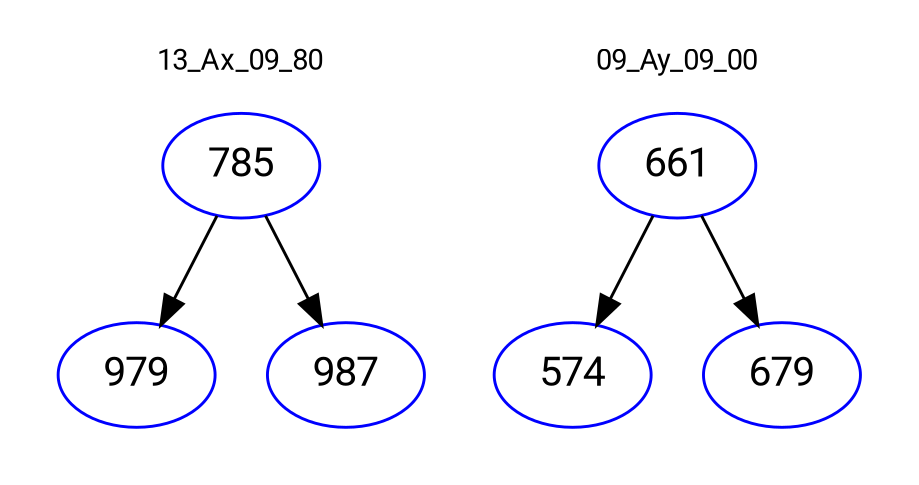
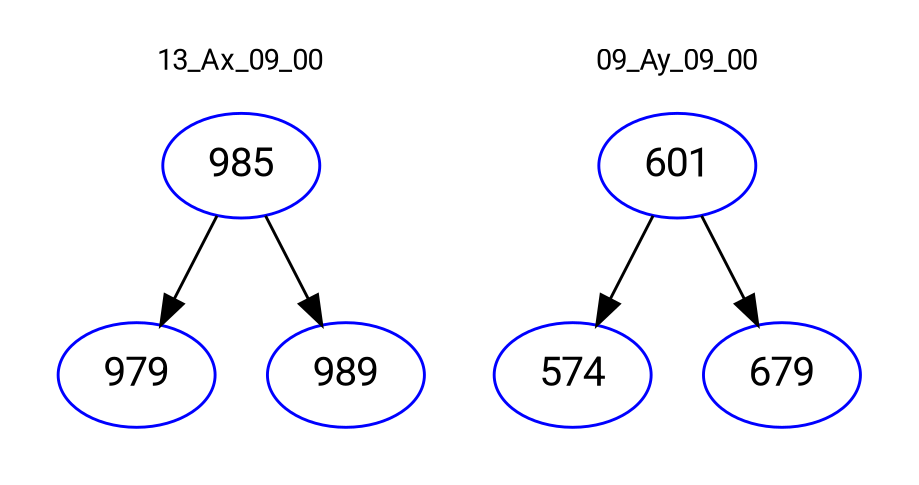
  digraph {
    fontname=Roboto
    node [color=blue fontname=Roboto]
    edge [color=black fontname=Roboto]
-   n1 [label=785]
+   n1 [label=985]
    n2 [label=979]
-   n3 [label=987]
-   n4 [label=661]
+   n3 [label=989]
+   n4 [label=601]
    n5 [label=574]
    n6 [label=679]
    subgraph cluster_1 {
      color=white
      fontsize=10
-     label="13_Ax_09_80"
+     label="13_Ax_09_00"
      n1
      n2
      n3
    }
    subgraph cluster_2 {
      color=white
      fontsize=10
      label="09_Ay_09_00"
      n4
      n5
      n6
    }
    n1 -> n2
    n1 -> n3
    n4 -> n5
    n4 -> n6
  }
